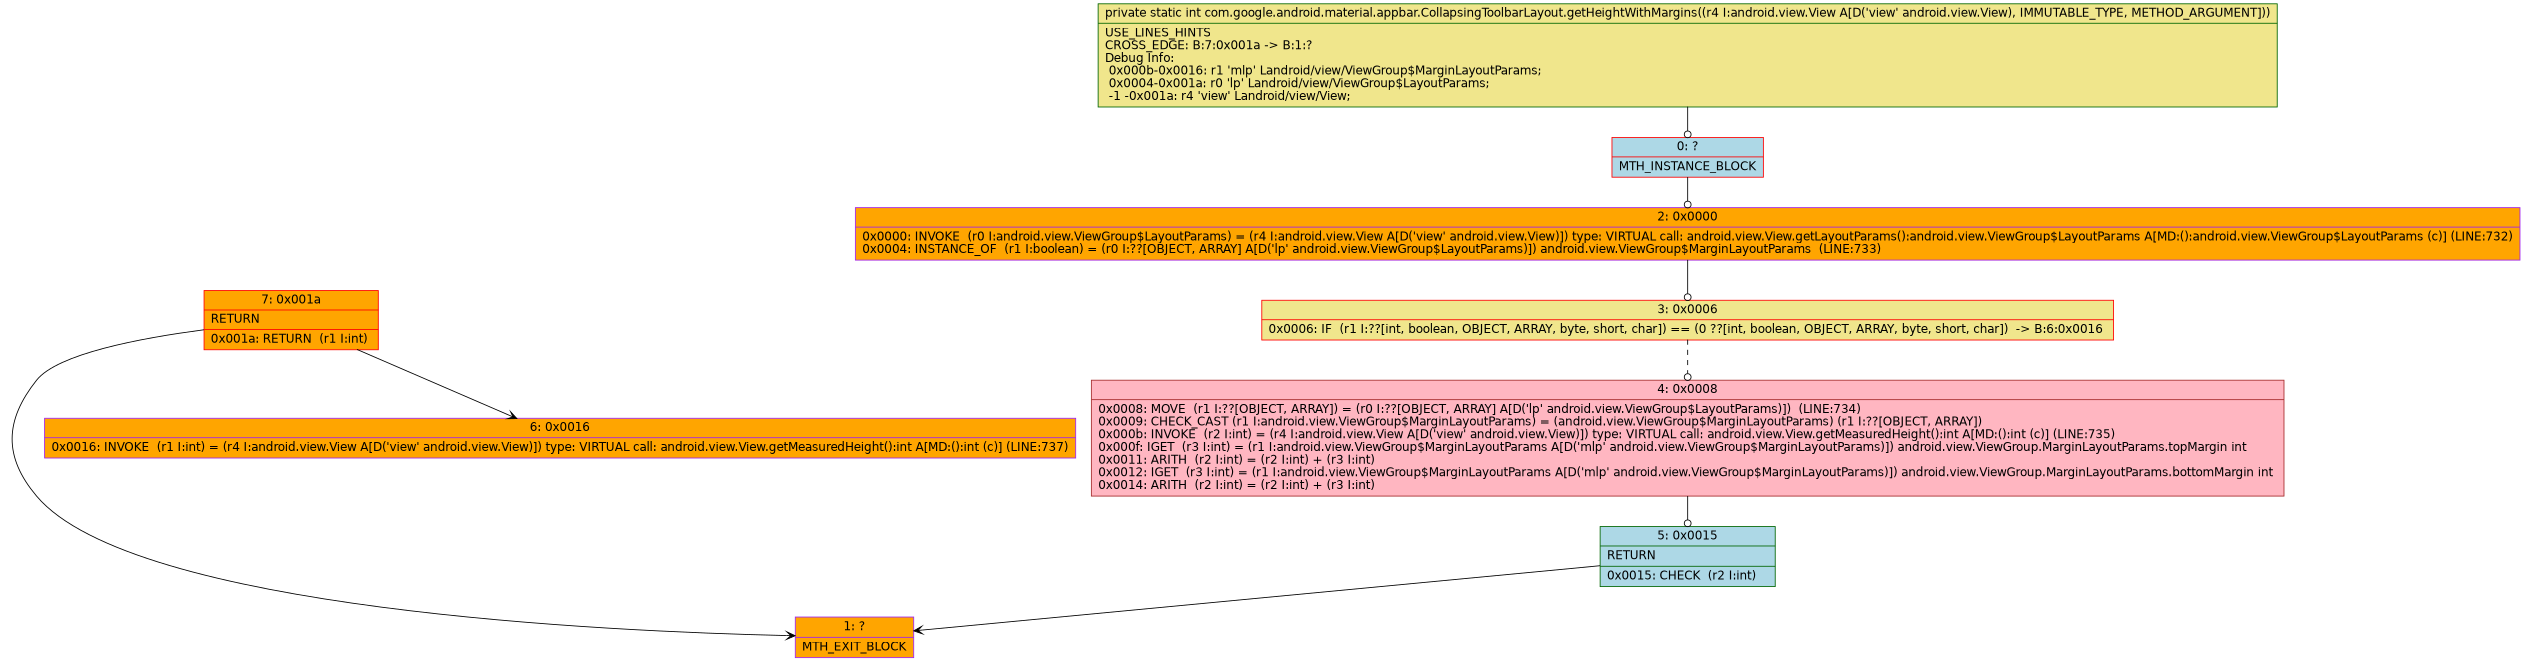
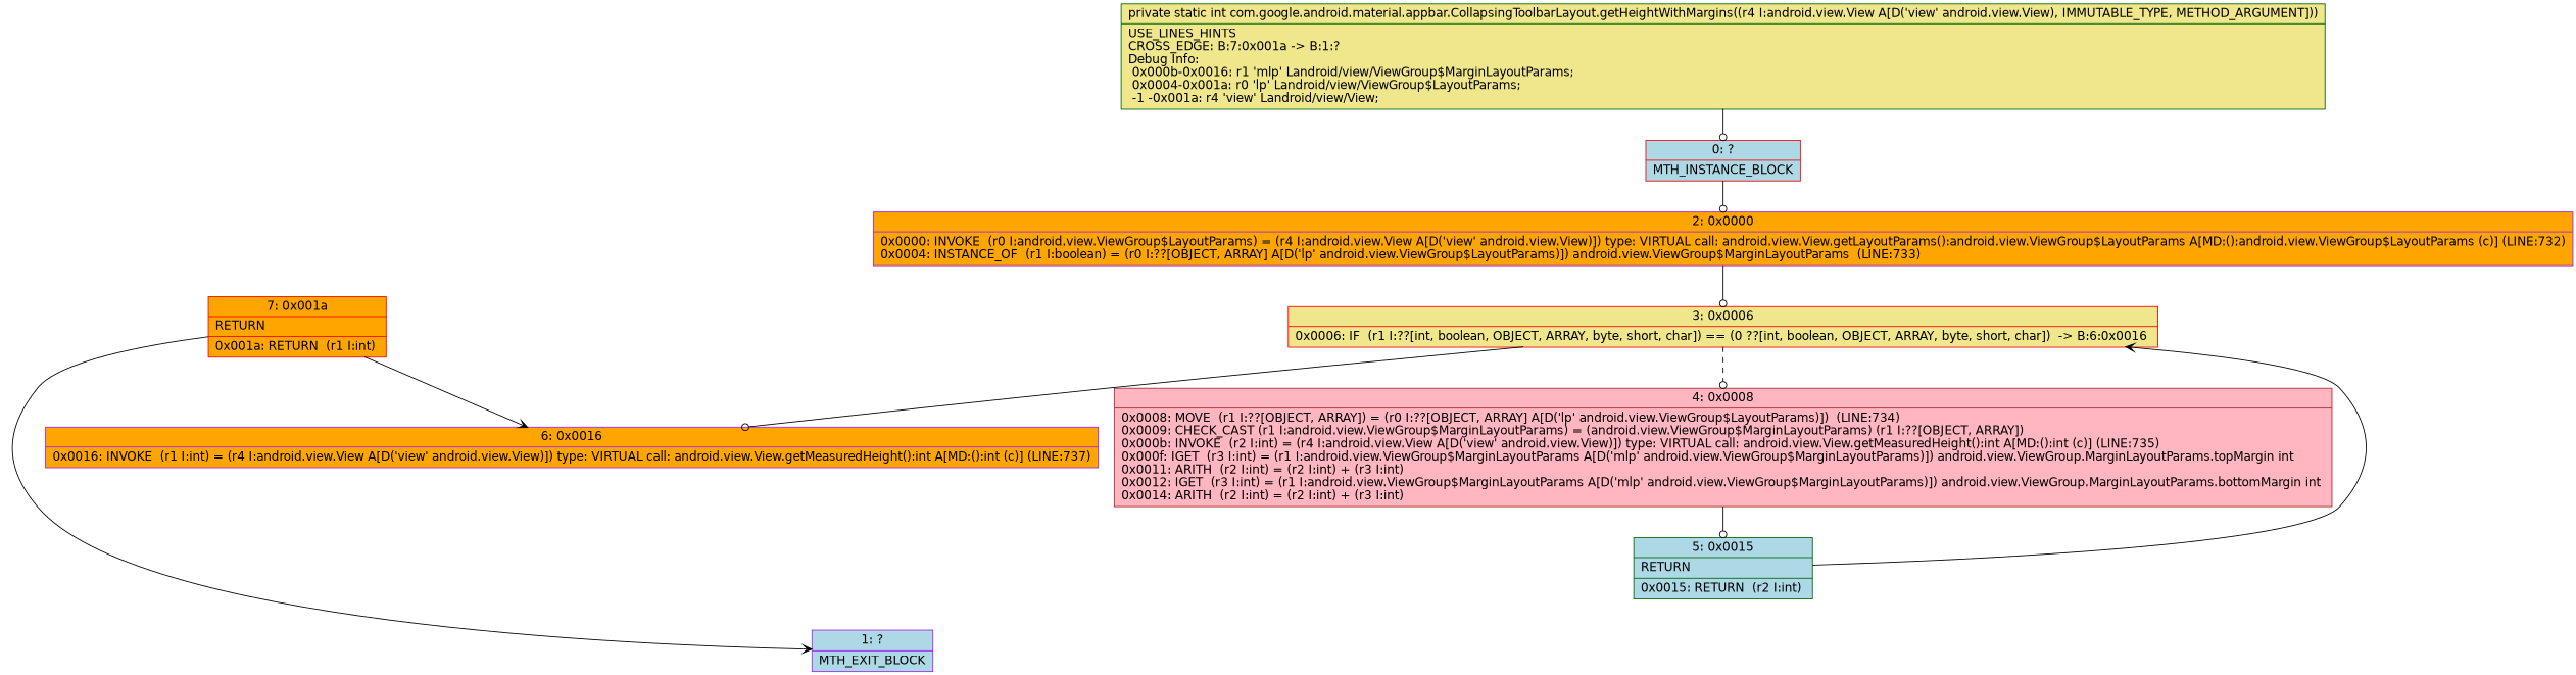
  digraph {
    fontname="DejaVu Sans"
    node [color=red fillcolor=lightblue fontname="DejaVu Sans" shape=record style=filled]
    edge [arrowhead=odot fontname="DejaVu Sans"]
    n1 [label="{0\:\ ?|MTH_INSTANCE_BLOCK\l}"]
    n2 [color=purple fillcolor=orange label="{2\:\ 0x0000|0x0000: INVOKE  (r0 I:android.view.ViewGroup$LayoutParams) = (r4 I:android.view.View A[D('view' android.view.View)]) type: VIRTUAL call: android.view.View.getLayoutParams():android.view.ViewGroup$LayoutParams A[MD:():android.view.ViewGroup$LayoutParams (c)] (LINE:732)\l0x0004: INSTANCE_OF  (r1 I:boolean) = (r0 I:??[OBJECT, ARRAY] A[D('lp' android.view.ViewGroup$LayoutParams)]) android.view.ViewGroup$MarginLayoutParams  (LINE:733)\l}"]
    n3 [fillcolor=khaki label="{3\:\ 0x0006|0x0006: IF  (r1 I:??[int, boolean, OBJECT, ARRAY, byte, short, char]) == (0 ??[int, boolean, OBJECT, ARRAY, byte, short, char])  \-\> B:6:0x0016 \l}"]
    n4 [color=brown fillcolor=lightpink label="{4\:\ 0x0008|0x0008: MOVE  (r1 I:??[OBJECT, ARRAY]) = (r0 I:??[OBJECT, ARRAY] A[D('lp' android.view.ViewGroup$LayoutParams)])  (LINE:734)\l0x0009: CHECK_CAST (r1 I:android.view.ViewGroup$MarginLayoutParams) = (android.view.ViewGroup$MarginLayoutParams) (r1 I:??[OBJECT, ARRAY]) \l0x000b: INVOKE  (r2 I:int) = (r4 I:android.view.View A[D('view' android.view.View)]) type: VIRTUAL call: android.view.View.getMeasuredHeight():int A[MD:():int (c)] (LINE:735)\l0x000f: IGET  (r3 I:int) = (r1 I:android.view.ViewGroup$MarginLayoutParams A[D('mlp' android.view.ViewGroup$MarginLayoutParams)]) android.view.ViewGroup.MarginLayoutParams.topMargin int \l0x0011: ARITH  (r2 I:int) = (r2 I:int) + (r3 I:int) \l0x0012: IGET  (r3 I:int) = (r1 I:android.view.ViewGroup$MarginLayoutParams A[D('mlp' android.view.ViewGroup$MarginLayoutParams)]) android.view.ViewGroup.MarginLayoutParams.bottomMargin int \l0x0014: ARITH  (r2 I:int) = (r2 I:int) + (r3 I:int) \l}"]
    n5 [color=purple fillcolor=orange label="{6\:\ 0x0016|0x0016: INVOKE  (r1 I:int) = (r4 I:android.view.View A[D('view' android.view.View)]) type: VIRTUAL call: android.view.View.getMeasuredHeight():int A[MD:():int (c)] (LINE:737)\l}"]
-   n6 [color=darkgreen label="{5\:\ 0x0015|RETURN\l|0x0015: CHECK  (r2 I:int) \l}"]
-   n7 [color=purple fillcolor=orange label="{1\:\ ?|MTH_EXIT_BLOCK\l}"]
+   n6 [color=darkgreen label="{5\:\ 0x0015|RETURN\l|0x0015: RETURN  (r2 I:int) \l}"]
+   n7 [color=purple label="{1\:\ ?|MTH_EXIT_BLOCK\l}"]
    n8 [fillcolor=orange label="{7\:\ 0x001a|RETURN\l|0x001a: RETURN  (r1 I:int) \l}"]
    n9 [color=darkgreen fillcolor=khaki label="{private static int com.google.android.material.appbar.CollapsingToolbarLayout.getHeightWithMargins((r4 I:android.view.View A[D('view' android.view.View), IMMUTABLE_TYPE, METHOD_ARGUMENT]))  | USE_LINES_HINTS\lCROSS_EDGE: B:7:0x001a \-\> B:1:?\lDebug Info:\l  0x000b\-0x0016: r1 'mlp' Landroid\/view\/ViewGroup$MarginLayoutParams;\l  0x0004\-0x001a: r0 'lp' Landroid\/view\/ViewGroup$LayoutParams;\l  \-1 \-0x001a: r4 'view' Landroid\/view\/View;\l}"]
    n1 -> n2
    n2 -> n3
    n3 -> n4 [style=dashed]
+   n3 -> n5
    n4 -> n6
-   n6 -> n7 [arrowhead=vee]
+   n6 -> n3 [arrowhead=vee]
    n8 -> n5 [arrowhead=vee]
    n8 -> n7 [arrowhead=vee]
    n9 -> n1
  }
